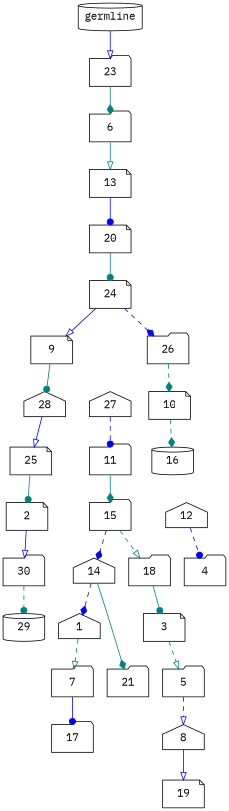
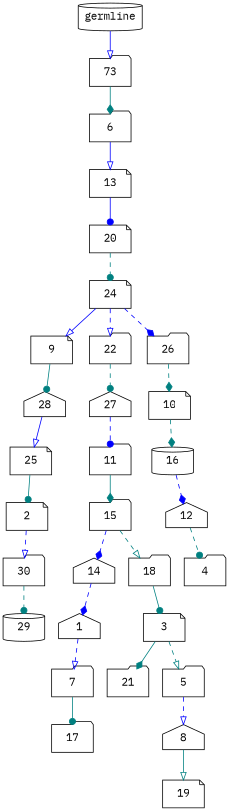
  digraph {
    fontname="IBM Plex Mono"
    node [fontname="IBM Plex Mono" shape=folder]
    edge [arrowhead=onormal color=blue fontname="IBM Plex Mono" style=dashed]
    n1 [label=germline shape=cylinder]
-   n2 [label=23]
+   n2 [label=73]
    n3 [label=6]
    n4 [label=13 shape=note]
    n5 [label=20 shape=note]
    n6 [label=24 shape=note]
    n7 [label=9 shape=note]
+   n8 [label=22]
    n9 [label=26]
    n10 [label=28 shape=house]
    n11 [label=27 shape=house]
    n12 [label=10 shape=note]
    n13 [label=25 shape=note]
    n14 [label=2 shape=note]
    n15 [label=30]
    n16 [label=29 shape=cylinder]
    n17 [label=11]
    n18 [label=15]
    n19 [label=14 shape=house]
    n20 [label=18]
    n21 [label=1 shape=house]
    n22 [label=3 shape=note]
    n23 [label=7]
    n24 [label=17]
    n25 [label=21]
    n26 [label=5]
    n27 [label=8 shape=house]
    n28 [label=19 shape=note]
    n29 [label=16 shape=cylinder]
    n30 [label=12 shape=house]
    n31 [label=4]
    n1 -> n2 [style=solid]
    n2 -> n3 [arrowhead=diamond color=teal style=solid]
-   n3 -> n4 [color=teal style=solid]
+   n3 -> n4 [style=solid]
    n4 -> n5 [arrowhead=dot style=solid]
-   n5 -> n6 [arrowhead=dot color=teal style=solid]
+   n5 -> n6 [arrowhead=dot color=teal]
    n6 -> n7 [style=solid]
+   n6 -> n8
    n6 -> n9 [arrowhead=diamond]
    n7 -> n10 [arrowhead=dot color=teal style=solid]
+   n8 -> n11 [arrowhead=dot color=teal]
    n9 -> n12 [arrowhead=diamond color=teal]
    n10 -> n13 [style=solid]
    n11 -> n17 [arrowhead=dot]
    n12 -> n29 [arrowhead=diamond color=teal]
    n13 -> n14 [arrowhead=dot color=teal style=solid]
-   n14 -> n15 [style=solid]
+   n14 -> n15
    n15 -> n16 [arrowhead=dot color=teal]
    n17 -> n18 [arrowhead=diamond color=teal style=solid]
    n18 -> n19 [arrowhead=diamond]
    n18 -> n20 [color=teal]
    n19 -> n21 [arrowhead=diamond]
    n20 -> n22 [arrowhead=dot color=teal style=solid]
-   n21 -> n23 [color=teal]
-   n19 -> n25 [arrowhead=diamond color=teal style=solid]
+   n21 -> n23
+   n22 -> n25 [arrowhead=diamond color=teal style=solid]
    n22 -> n26 [color=teal]
-   n23 -> n24 [arrowhead=dot style=solid]
+   n23 -> n24 [arrowhead=dot color=teal style=solid]
    n26 -> n27
-   n27 -> n28 [style=solid]
-   n30 -> n31 [arrowhead=dot]
+   n27 -> n28 [color=teal style=solid]
+   n29 -> n30 [arrowhead=diamond]
+   n30 -> n31 [arrowhead=dot color=teal]
  }
